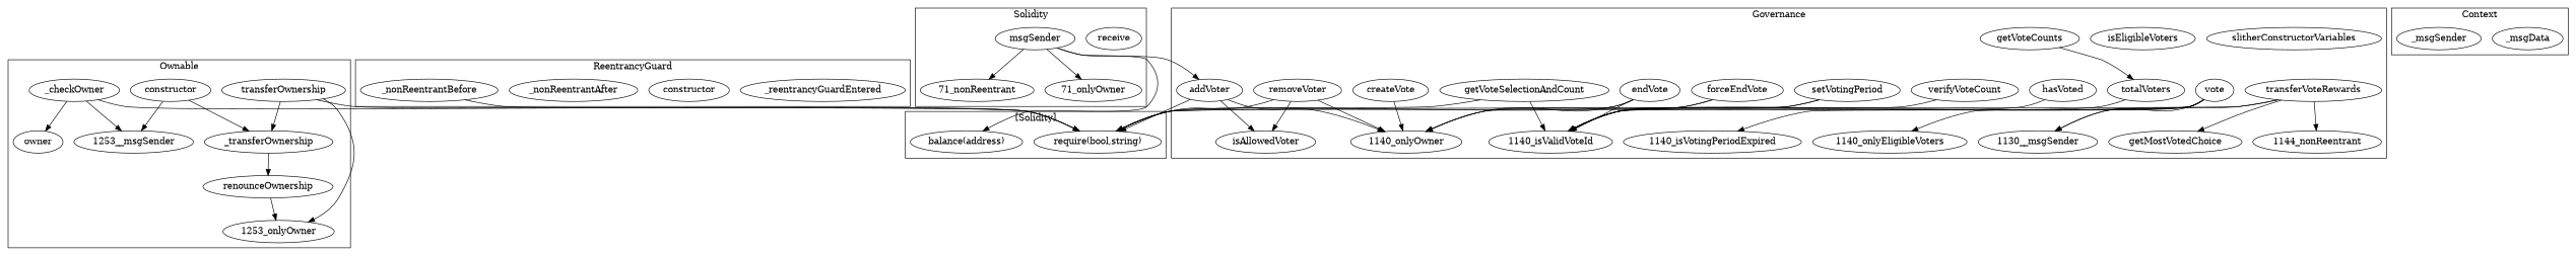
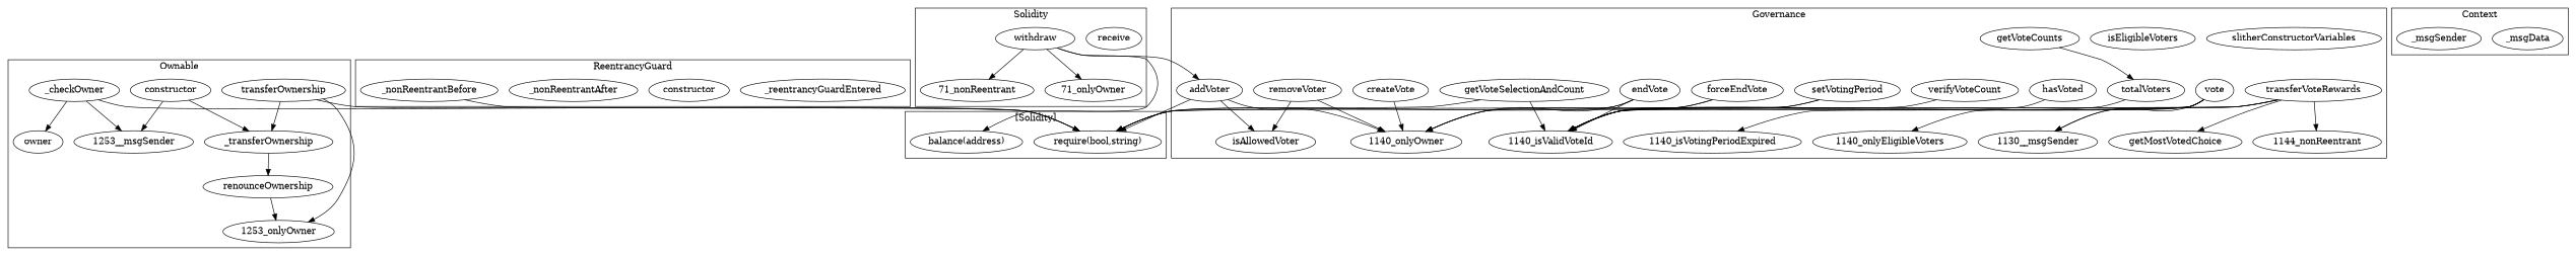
  strict digraph {
    n1 [label=transferOwnership]
    n2 [label=_transferOwnership]
    "1253_onlyOwner"
    n4 [label=constructor]
    "1253__msgSender"
    n6 [label=owner]
    n7 [label=renounceOwnership]
    n8 [label=_checkOwner]
    n9 [label=_reentrancyGuardEntered]
    n10 [label=constructor]
    n11 [label=_nonReentrantAfter]
    n12 [label=_nonReentrantBefore]
    n13 [label=receive]
-   n14 [label=msgSender]
+   n14 [label=withdraw]
    "71_nonReentrant"
    "71_onlyOwner"
    n17 [label=getMostVotedChoice]
    n18 [label=getVoteSelectionAndCount]
    "1140_isValidVoteId"
    n20 [label=slitherConstructorVariables]
    n21 [label=transferVoteRewards]
    n22 [label="1130__msgSender"]
    n23 [label="1144_nonReentrant"]
    n24 [label=createVote]
    "1140_onlyOwner"
    n26 [label=endVote]
    n27 [label=totalVoters]
    n28 [label=isEligibleVoters]
    n29 [label=isAllowedVoter]
    n30 [label=getVoteCounts]
    n31 [label=setVotingPeriod]
    n32 [label=hasVoted]
    n33 [label=addVoter]
    n34 [label=vote]
    "1140_onlyEligibleVoters"
    "1140_isVotingPeriodExpired"
    n37 [label=forceEndVote]
    n38 [label=verifyVoteCount]
    n39 [label=removeVoter]
    n40 [label=_msgData]
    n41 [label=_msgSender]
    "require(bool,string)"
    "balance(address)"
    subgraph cluster_1 {
      label=Ownable
      n1
      n2
      "1253_onlyOwner"
      n4
      "1253__msgSender"
      n6
      n7
      n8
    }
    subgraph cluster_2 {
      label=ReentrancyGuard
      n9
      n10
      n11
      n12
    }
    subgraph cluster_3 {
      label=Solidity
      n13
      n14
      "71_nonReentrant"
      "71_onlyOwner"
    }
    subgraph cluster_4 {
      label=Governance
      n17
      n18
      "1140_isValidVoteId"
      n20
      n21
      n22
      n23
      n24
      "1140_onlyOwner"
      n26
      n27
      n28
      n29
      n30
      n31
      n32
      n33
      n34
      "1140_onlyEligibleVoters"
      "1140_isVotingPeriodExpired"
      n37
      n38
      n39
    }
    subgraph cluster_5 {
      label=Context
      n40
      n41
    }
    subgraph cluster_6 {
      label="[Solidity]"
      "require(bool,string)"
      "balance(address)"
    }
    n1 -> n2
    n1 -> "1253_onlyOwner"
    n1 -> "require(bool,string)"
    n2 -> n7
    n4 -> n2
    n4 -> "1253__msgSender"
    n7 -> "1253_onlyOwner"
    n8 -> "1253__msgSender"
    n8 -> n6
    n8 -> "require(bool,string)"
    n12 -> "require(bool,string)"
    n14 -> "71_nonReentrant"
    n14 -> "71_onlyOwner"
    n14 -> n33
    n14 -> "balance(address)"
    n18 -> "1140_isValidVoteId"
    n18 -> "require(bool,string)"
    n21 -> n17
+   n21 -> "1140_isValidVoteId"
    n21 -> n22
    n21 -> n23
    n21 -> "require(bool,string)"
    n24 -> "1140_onlyOwner"
    n26 -> "1140_isValidVoteId"
    n26 -> "1140_onlyOwner"
    n26 -> "require(bool,string)"
    n27 -> "1140_isValidVoteId"
    n30 -> n27
    n31 -> "1140_isValidVoteId"
    n31 -> "1140_onlyOwner"
    n32 -> "1140_isValidVoteId"
    n33 -> "1140_onlyOwner"
    n33 -> n29
    n33 -> "require(bool,string)"
    n34 -> "1140_isValidVoteId"
    n34 -> n22
    n34 -> "1140_onlyEligibleVoters"
    n34 -> "1140_isVotingPeriodExpired"
    n34 -> "require(bool,string)"
    n37 -> "1140_isValidVoteId"
    n37 -> "1140_onlyOwner"
    n38 -> "1140_isValidVoteId"
    n39 -> "1140_onlyOwner"
    n39 -> n29
-   n39 -> "require(bool,string)"
  }
